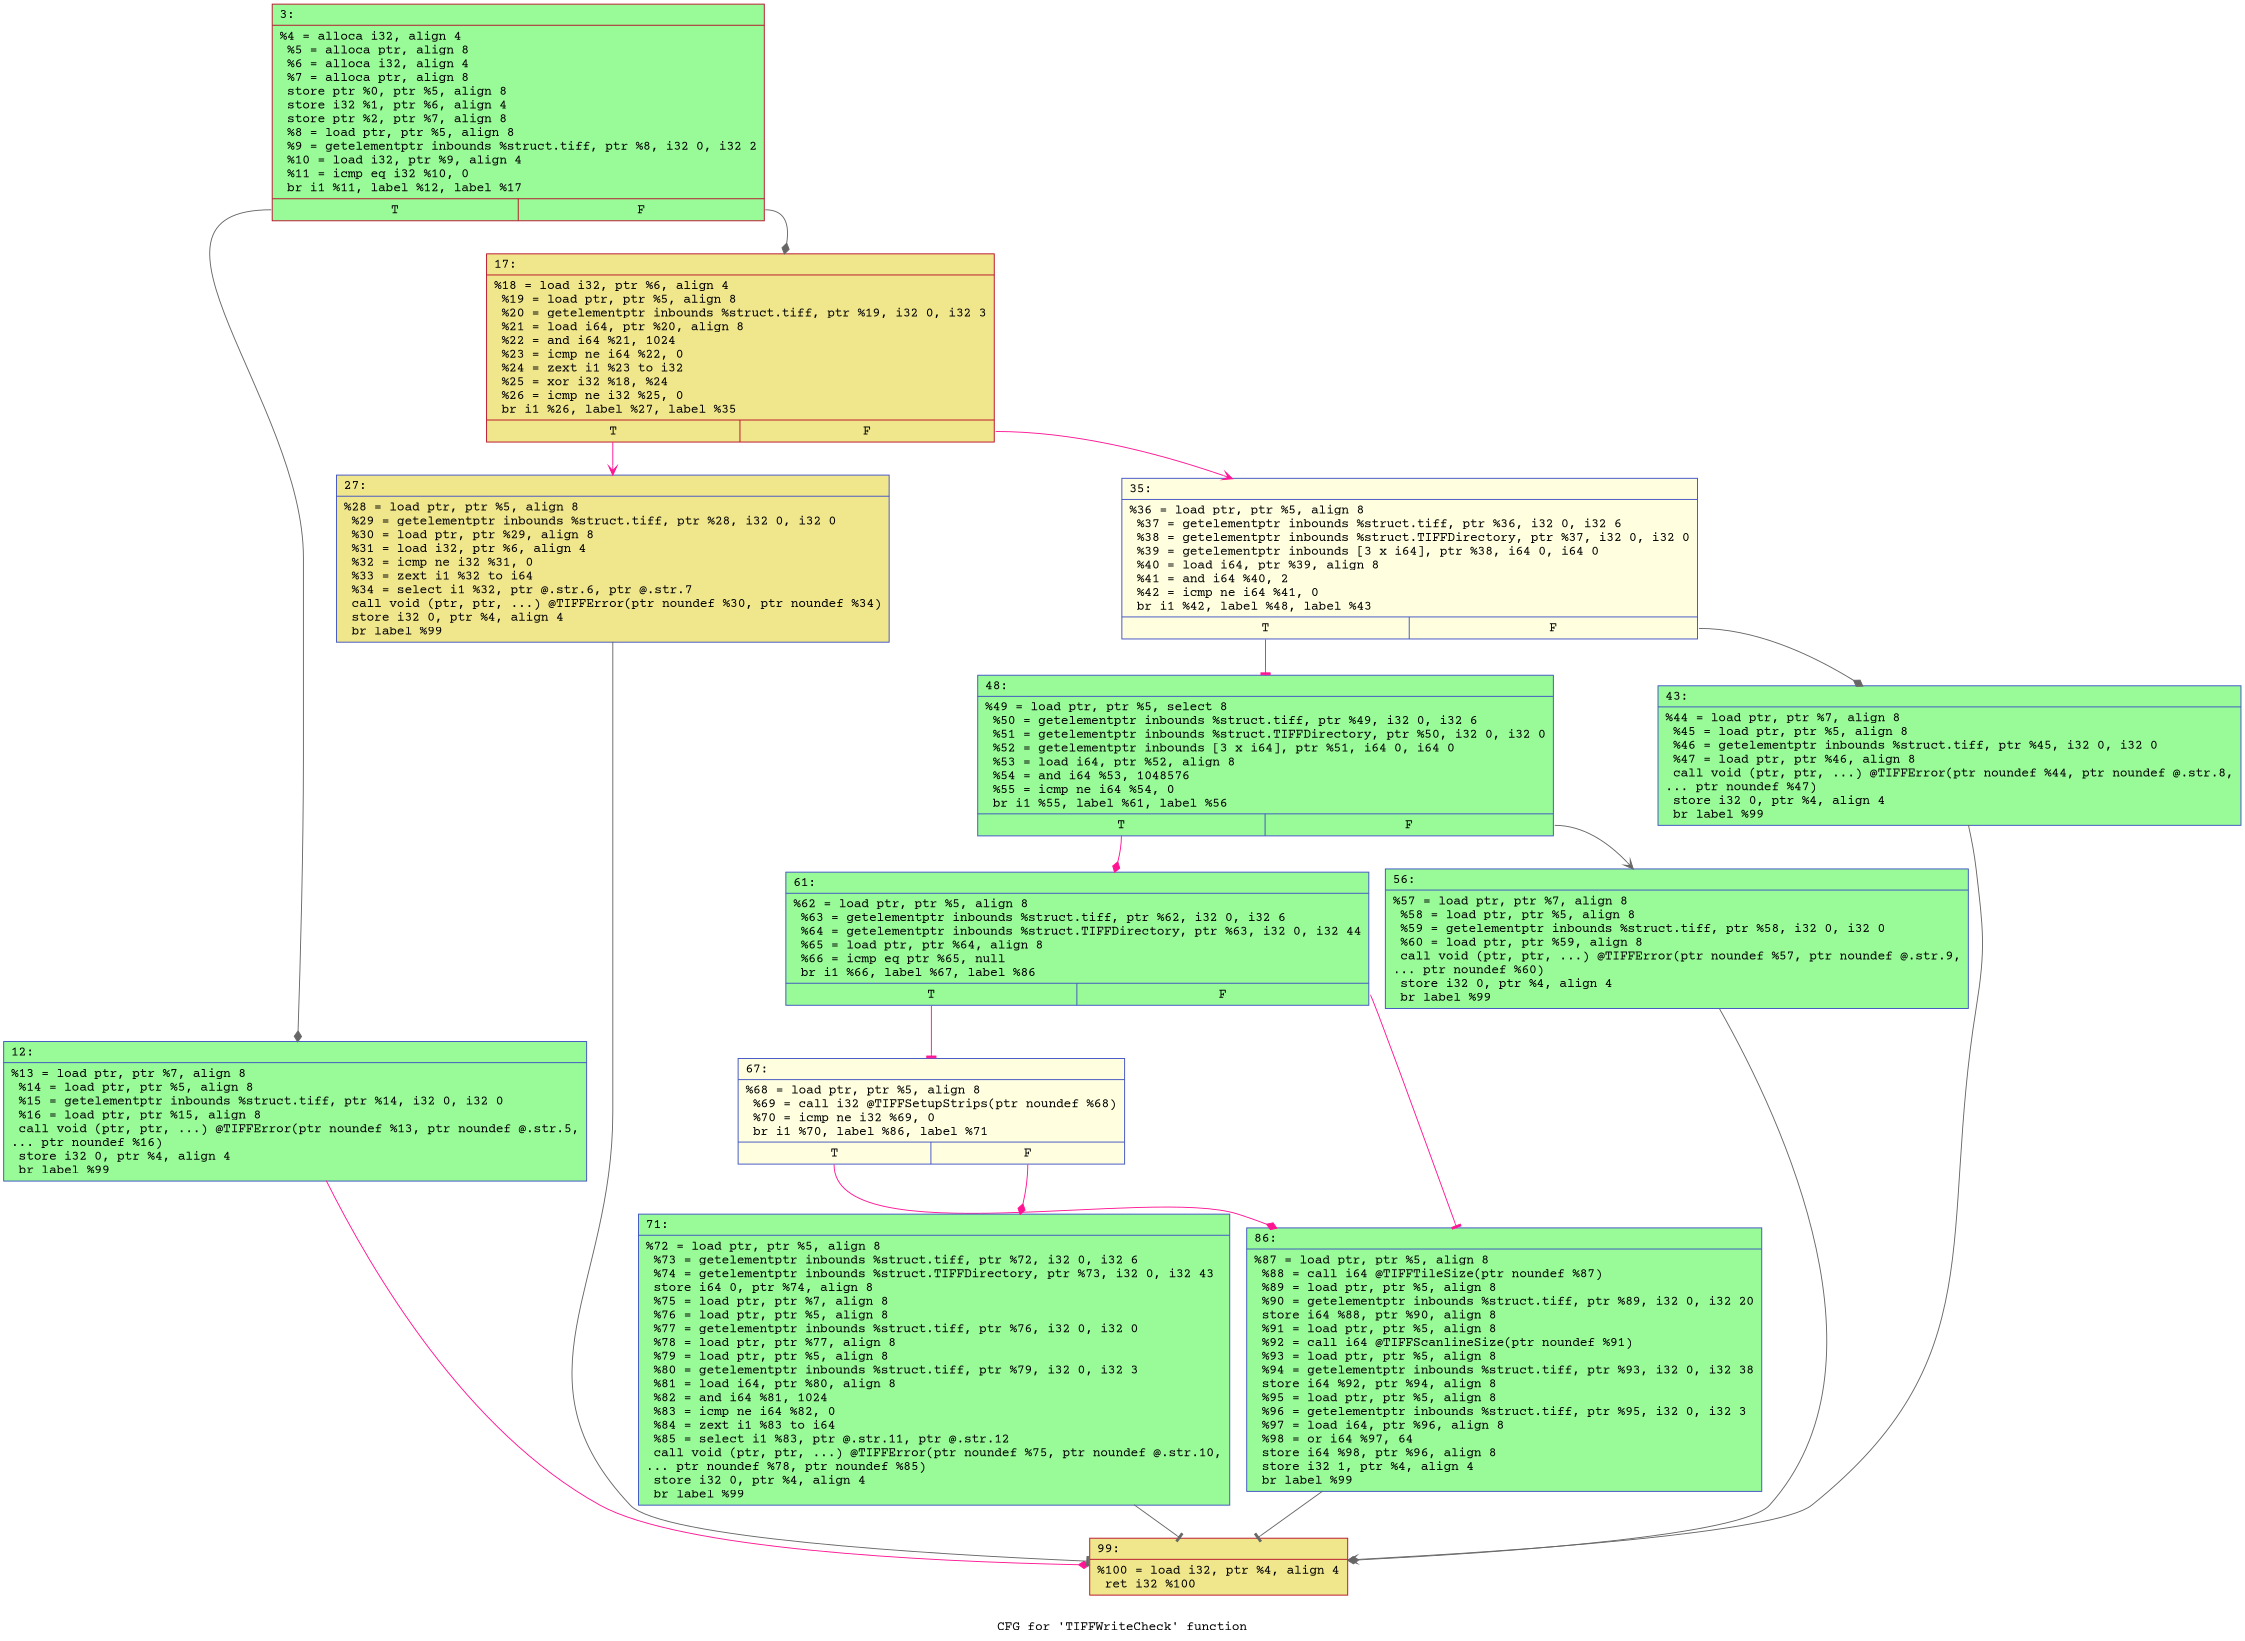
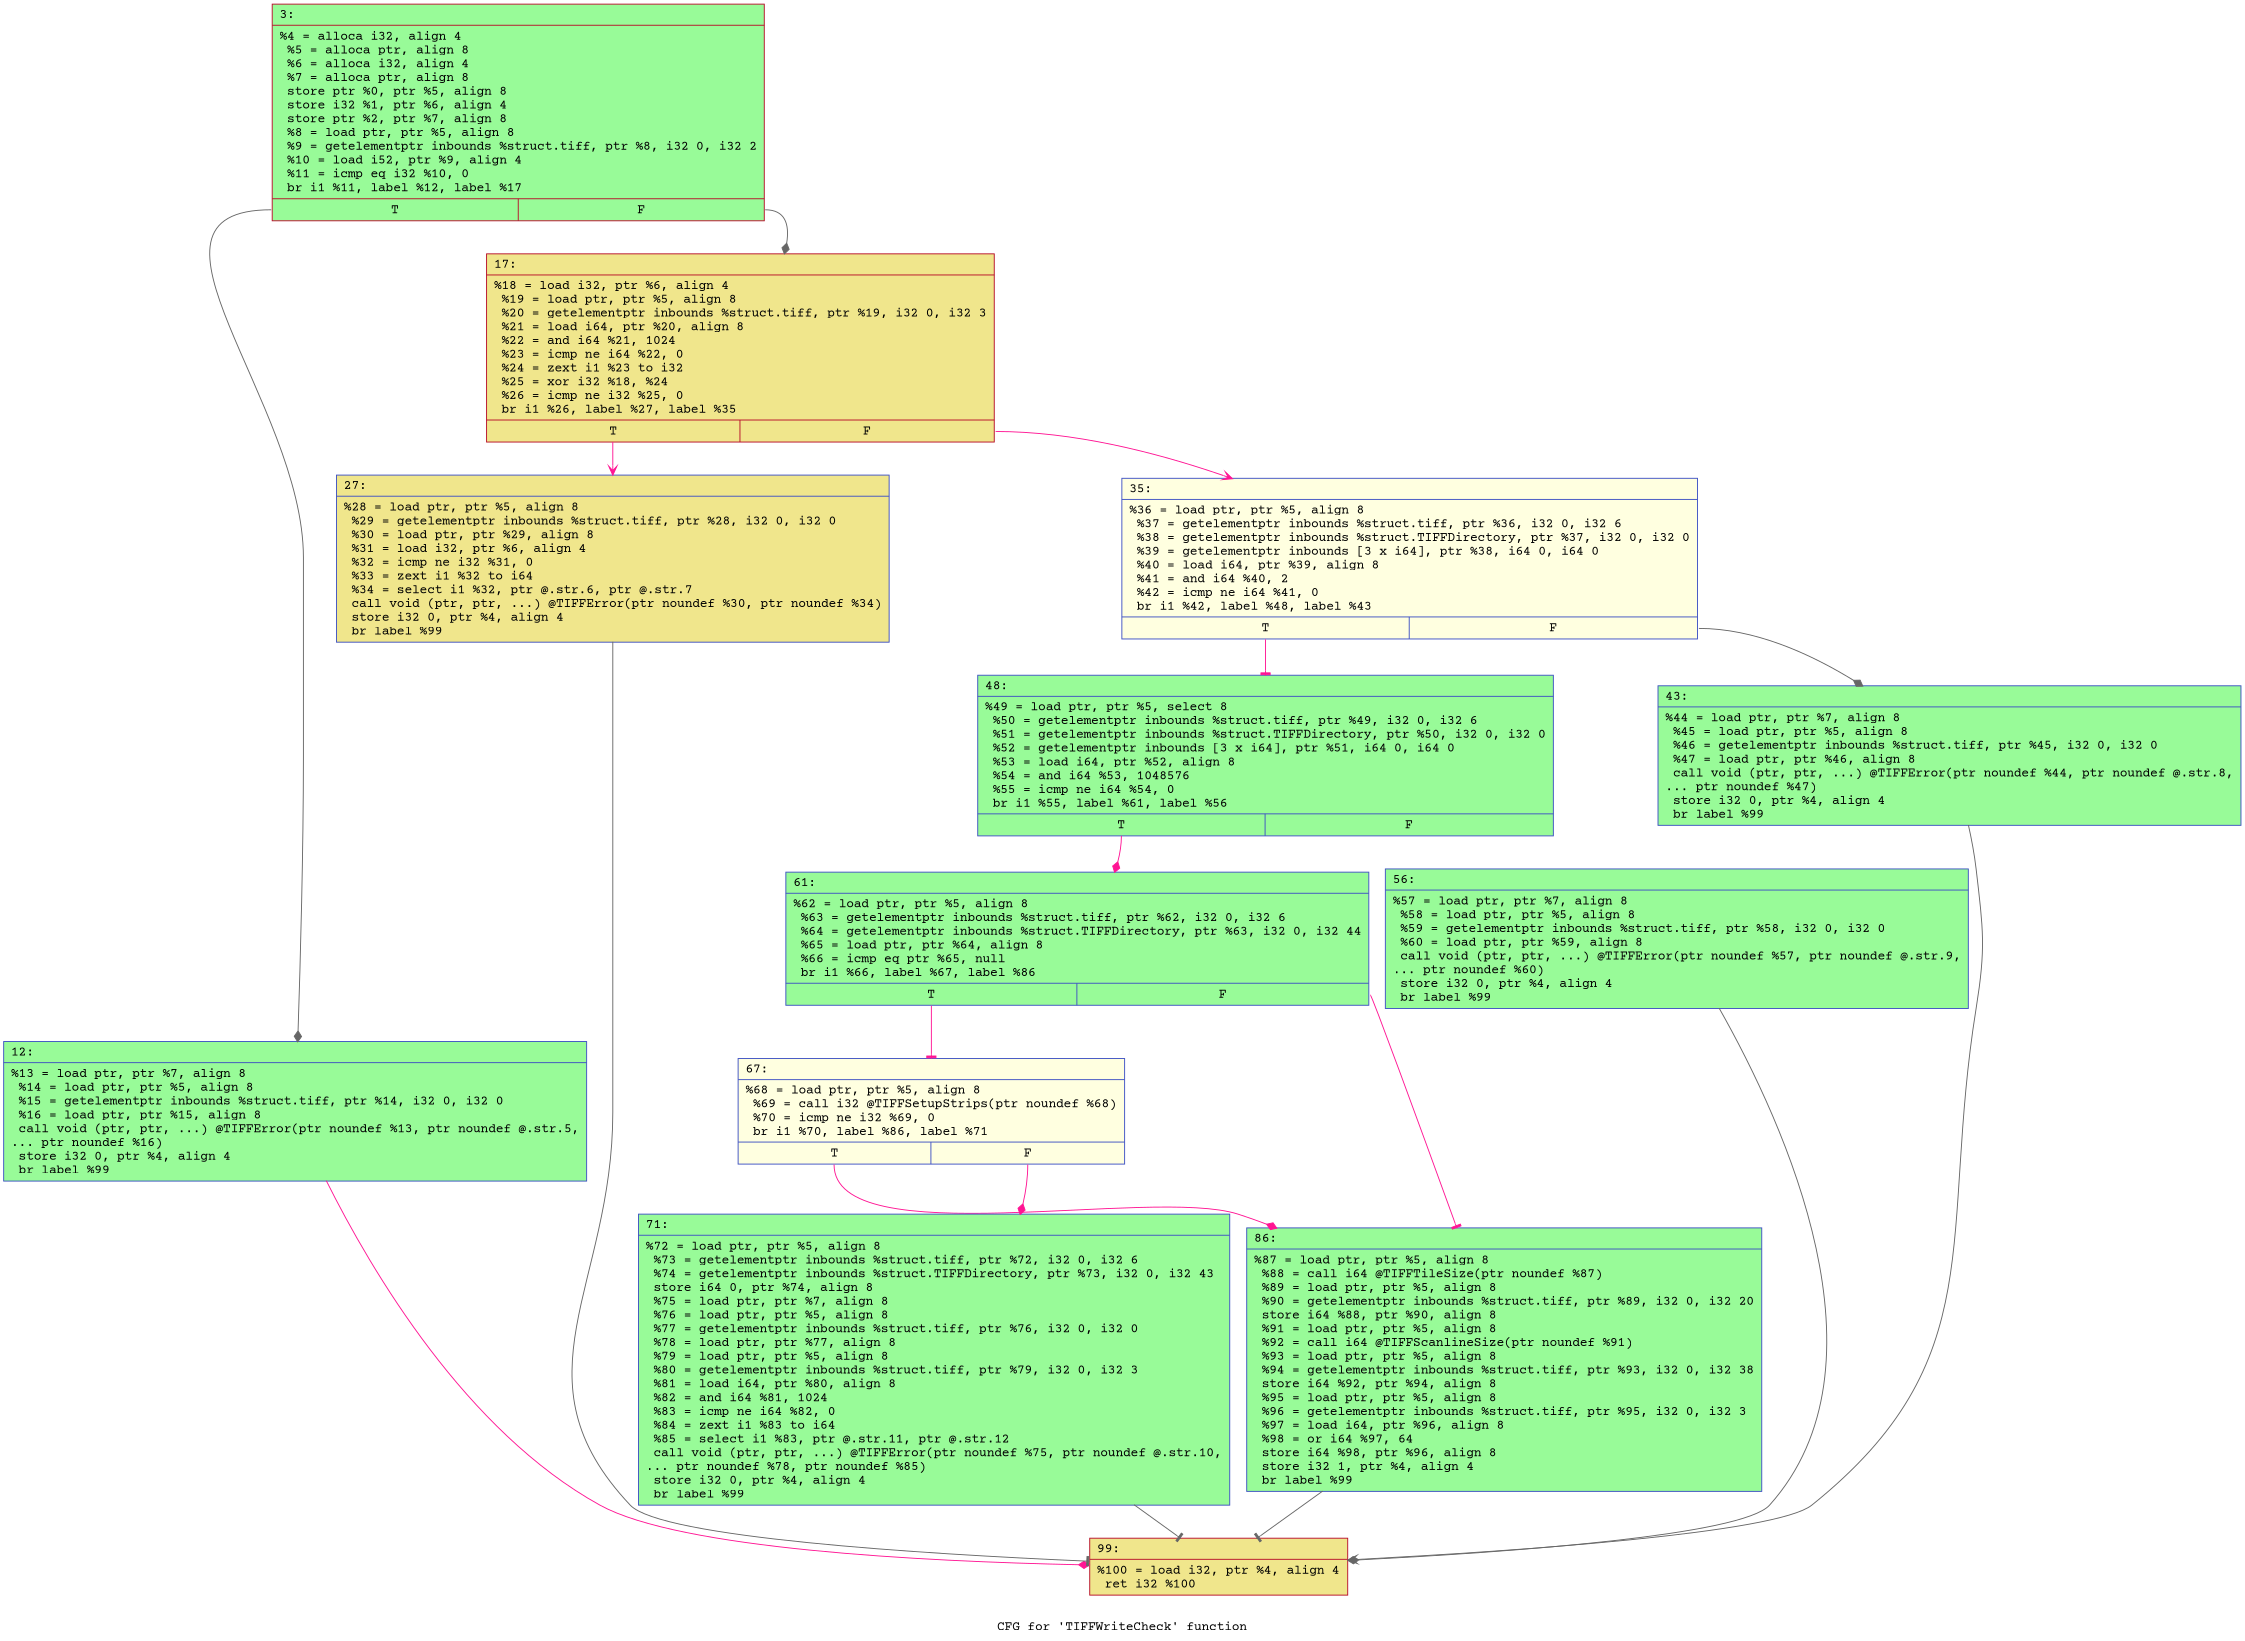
  digraph {
    fontname="Courier Prime"
    label="CFG for 'TIFFWriteCheck' function"
    node [color="#3d50c3ff" fillcolor=palegreen fontname="Courier Prime" shape=record style=filled]
    edge [arrowhead=diamond color=gray40 fontname="Courier Prime"]
-   n1 [color="#b70d28ff" label="{3:\l|  %4 = alloca i32, align 4\l  %5 = alloca ptr, align 8\l  %6 = alloca i32, align 4\l  %7 = alloca ptr, align 8\l  store ptr %0, ptr %5, align 8\l  store i32 %1, ptr %6, align 4\l  store ptr %2, ptr %7, align 8\l  %8 = load ptr, ptr %5, align 8\l  %9 = getelementptr inbounds %struct.tiff, ptr %8, i32 0, i32 2\l  %10 = load i32, ptr %9, align 4\l  %11 = icmp eq i32 %10, 0\l  br i1 %11, label %12, label %17\l|{<s0>T|<s1>F}}"]
+   n1 [color="#b70d28ff" label="{3:\l|  %4 = alloca i32, align 4\l  %5 = alloca ptr, align 8\l  %6 = alloca i32, align 4\l  %7 = alloca ptr, align 8\l  store ptr %0, ptr %5, align 8\l  store i32 %1, ptr %6, align 4\l  store ptr %2, ptr %7, align 8\l  %8 = load ptr, ptr %5, align 8\l  %9 = getelementptr inbounds %struct.tiff, ptr %8, i32 0, i32 2\l  %10 = load i52, ptr %9, align 4\l  %11 = icmp eq i32 %10, 0\l  br i1 %11, label %12, label %17\l|{<s0>T|<s1>F}}"]
    n2 [label="{12:\l|  %13 = load ptr, ptr %7, align 8\l  %14 = load ptr, ptr %5, align 8\l  %15 = getelementptr inbounds %struct.tiff, ptr %14, i32 0, i32 0\l  %16 = load ptr, ptr %15, align 8\l  call void (ptr, ptr, ...) @TIFFError(ptr noundef %13, ptr noundef @.str.5,\l... ptr noundef %16)\l  store i32 0, ptr %4, align 4\l  br label %99\l}"]
    n3 [color="#b70d28ff" fillcolor=khaki label="{17:\l|  %18 = load i32, ptr %6, align 4\l  %19 = load ptr, ptr %5, align 8\l  %20 = getelementptr inbounds %struct.tiff, ptr %19, i32 0, i32 3\l  %21 = load i64, ptr %20, align 8\l  %22 = and i64 %21, 1024\l  %23 = icmp ne i64 %22, 0\l  %24 = zext i1 %23 to i32\l  %25 = xor i32 %18, %24\l  %26 = icmp ne i32 %25, 0\l  br i1 %26, label %27, label %35\l|{<s0>T|<s1>F}}"]
    n4 [color="#b70d28ff" fillcolor=khaki label="{99:\l|  %100 = load i32, ptr %4, align 4\l  ret i32 %100\l}"]
    n5 [fillcolor=khaki label="{27:\l|  %28 = load ptr, ptr %5, align 8\l  %29 = getelementptr inbounds %struct.tiff, ptr %28, i32 0, i32 0\l  %30 = load ptr, ptr %29, align 8\l  %31 = load i32, ptr %6, align 4\l  %32 = icmp ne i32 %31, 0\l  %33 = zext i1 %32 to i64\l  %34 = select i1 %32, ptr @.str.6, ptr @.str.7\l  call void (ptr, ptr, ...) @TIFFError(ptr noundef %30, ptr noundef %34)\l  store i32 0, ptr %4, align 4\l  br label %99\l}"]
    n6 [fillcolor=lightyellow label="{35:\l|  %36 = load ptr, ptr %5, align 8\l  %37 = getelementptr inbounds %struct.tiff, ptr %36, i32 0, i32 6\l  %38 = getelementptr inbounds %struct.TIFFDirectory, ptr %37, i32 0, i32 0\l  %39 = getelementptr inbounds [3 x i64], ptr %38, i64 0, i64 0\l  %40 = load i64, ptr %39, align 8\l  %41 = and i64 %40, 2\l  %42 = icmp ne i64 %41, 0\l  br i1 %42, label %48, label %43\l|{<s0>T|<s1>F}}"]
    n7 [label="{48:\l|  %49 = load ptr, ptr %5, select 8\l  %50 = getelementptr inbounds %struct.tiff, ptr %49, i32 0, i32 6\l  %51 = getelementptr inbounds %struct.TIFFDirectory, ptr %50, i32 0, i32 0\l  %52 = getelementptr inbounds [3 x i64], ptr %51, i64 0, i64 0\l  %53 = load i64, ptr %52, align 8\l  %54 = and i64 %53, 1048576\l  %55 = icmp ne i64 %54, 0\l  br i1 %55, label %61, label %56\l|{<s0>T|<s1>F}}"]
    n8 [label="{43:\l|  %44 = load ptr, ptr %7, align 8\l  %45 = load ptr, ptr %5, align 8\l  %46 = getelementptr inbounds %struct.tiff, ptr %45, i32 0, i32 0\l  %47 = load ptr, ptr %46, align 8\l  call void (ptr, ptr, ...) @TIFFError(ptr noundef %44, ptr noundef @.str.8,\l... ptr noundef %47)\l  store i32 0, ptr %4, align 4\l  br label %99\l}"]
    n9 [label="{61:\l|  %62 = load ptr, ptr %5, align 8\l  %63 = getelementptr inbounds %struct.tiff, ptr %62, i32 0, i32 6\l  %64 = getelementptr inbounds %struct.TIFFDirectory, ptr %63, i32 0, i32 44\l  %65 = load ptr, ptr %64, align 8\l  %66 = icmp eq ptr %65, null\l  br i1 %66, label %67, label %86\l|{<s0>T|<s1>F}}"]
    n10 [label="{56:\l|  %57 = load ptr, ptr %7, align 8\l  %58 = load ptr, ptr %5, align 8\l  %59 = getelementptr inbounds %struct.tiff, ptr %58, i32 0, i32 0\l  %60 = load ptr, ptr %59, align 8\l  call void (ptr, ptr, ...) @TIFFError(ptr noundef %57, ptr noundef @.str.9,\l... ptr noundef %60)\l  store i32 0, ptr %4, align 4\l  br label %99\l}"]
    n11 [fillcolor=lightyellow label="{67:\l|  %68 = load ptr, ptr %5, align 8\l  %69 = call i32 @TIFFSetupStrips(ptr noundef %68)\l  %70 = icmp ne i32 %69, 0\l  br i1 %70, label %86, label %71\l|{<s0>T|<s1>F}}"]
    n12 [label="{86:\l|  %87 = load ptr, ptr %5, align 8\l  %88 = call i64 @TIFFTileSize(ptr noundef %87)\l  %89 = load ptr, ptr %5, align 8\l  %90 = getelementptr inbounds %struct.tiff, ptr %89, i32 0, i32 20\l  store i64 %88, ptr %90, align 8\l  %91 = load ptr, ptr %5, align 8\l  %92 = call i64 @TIFFScanlineSize(ptr noundef %91)\l  %93 = load ptr, ptr %5, align 8\l  %94 = getelementptr inbounds %struct.tiff, ptr %93, i32 0, i32 38\l  store i64 %92, ptr %94, align 8\l  %95 = load ptr, ptr %5, align 8\l  %96 = getelementptr inbounds %struct.tiff, ptr %95, i32 0, i32 3\l  %97 = load i64, ptr %96, align 8\l  %98 = or i64 %97, 64\l  store i64 %98, ptr %96, align 8\l  store i32 1, ptr %4, align 4\l  br label %99\l}"]
    n13 [label="{71:\l|  %72 = load ptr, ptr %5, align 8\l  %73 = getelementptr inbounds %struct.tiff, ptr %72, i32 0, i32 6\l  %74 = getelementptr inbounds %struct.TIFFDirectory, ptr %73, i32 0, i32 43\l  store i64 0, ptr %74, align 8\l  %75 = load ptr, ptr %7, align 8\l  %76 = load ptr, ptr %5, align 8\l  %77 = getelementptr inbounds %struct.tiff, ptr %76, i32 0, i32 0\l  %78 = load ptr, ptr %77, align 8\l  %79 = load ptr, ptr %5, align 8\l  %80 = getelementptr inbounds %struct.tiff, ptr %79, i32 0, i32 3\l  %81 = load i64, ptr %80, align 8\l  %82 = and i64 %81, 1024\l  %83 = icmp ne i64 %82, 0\l  %84 = zext i1 %83 to i64\l  %85 = select i1 %83, ptr @.str.11, ptr @.str.12\l  call void (ptr, ptr, ...) @TIFFError(ptr noundef %75, ptr noundef @.str.10,\l... ptr noundef %78, ptr noundef %85)\l  store i32 0, ptr %4, align 4\l  br label %99\l}"]
    n1 -> n2 [tailport=s0]
    n1 -> n3 [tailport=s1]
    n2 -> n4 [color=deeppink]
    n3 -> n5 [arrowhead=vee color=deeppink tailport=s0]
    n3 -> n6 [arrowhead=vee color=deeppink tailport=s1]
    n5 -> n4 [arrowhead=tee]
    n6 -> n7 [arrowhead=tee color=deeppink tailport=s0]
    n6 -> n8 [tailport=s1]
    n7 -> n9 [color=deeppink tailport=s0]
-   n7 -> n10 [arrowhead=vee tailport=s1]
    n8 -> n4 [arrowhead=vee]
    n9 -> n11 [arrowhead=tee color=deeppink tailport=s0]
    n9 -> n12 [arrowhead=tee color=deeppink tailport=s1]
    n10 -> n4
    n11 -> n12 [color=deeppink tailport=s0]
    n11 -> n13 [color=deeppink tailport=s1]
    n12 -> n4 [arrowhead=tee]
    n13 -> n4 [arrowhead=tee]
  }
